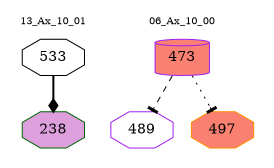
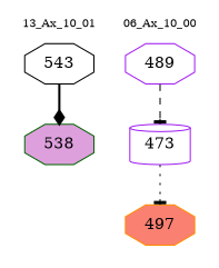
  digraph {
    node [color=purple fillcolor=white shape=octagon style=filled]
    edge [arrowhead=tee color=black]
-   n1 [color=black label=533]
-   n2 [color=darkgreen fillcolor=plum label=238]
+   n1 [color=black label=543]
+   n2 [color=darkgreen fillcolor=plum label=538]
    n3 [label=489]
-   n4 [fillcolor=salmon label=473 shape=cylinder]
+   n4 [label=473 shape=cylinder]
    n5 [color=darkorange fillcolor=salmon label=497]
    subgraph cluster_1 {
      color=white
      fontsize=10
      label="13_Ax_10_01"
      n1
      n2
    }
    subgraph cluster_2 {
      color=white
      fontsize=10
      label="06_Ax_10_00"
      n3
      n4
      n5
    }
    n1 -> n2 [arrowhead=diamond style=bold]
-   n4 -> n3 [style=dashed]
+   n3 -> n4 [style=dashed]
    n4 -> n5 [style=dotted]
  }
